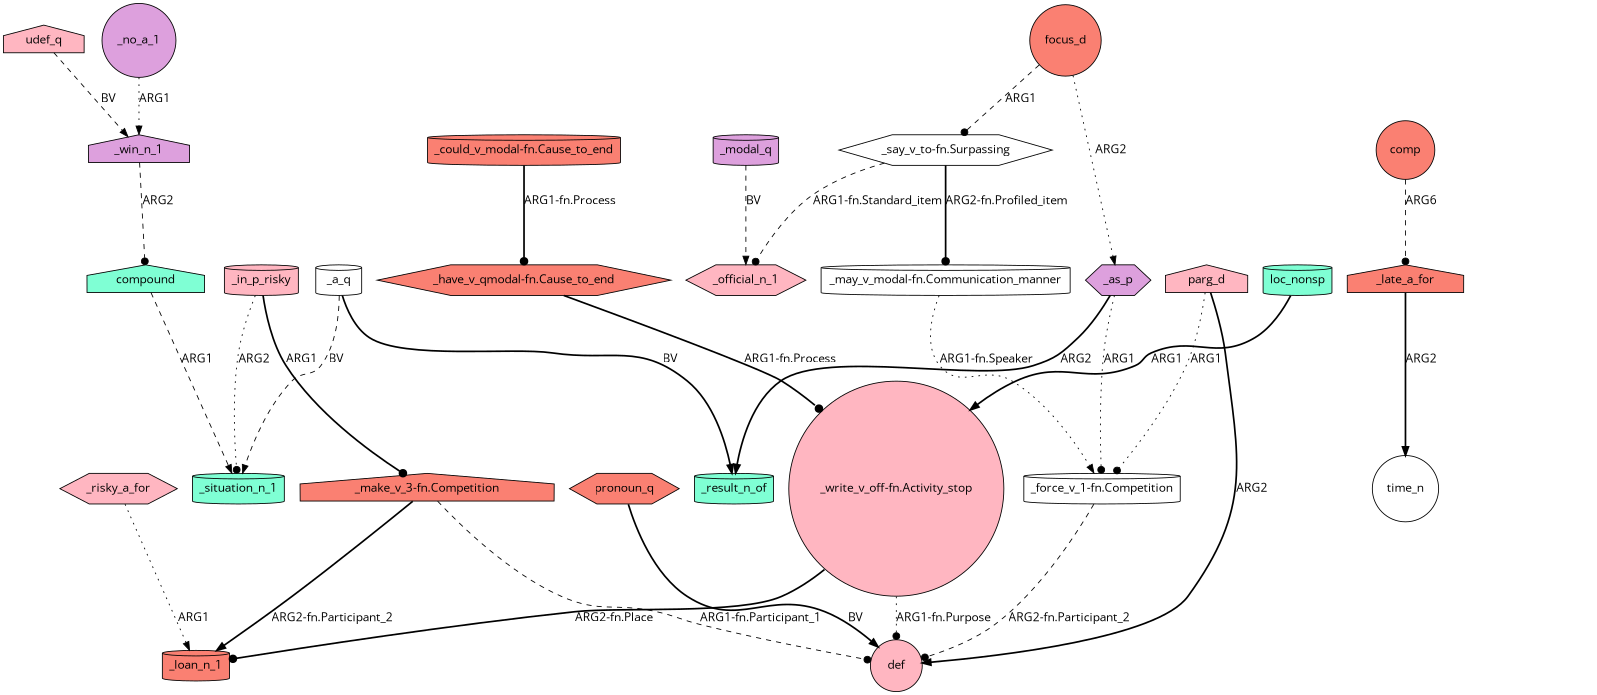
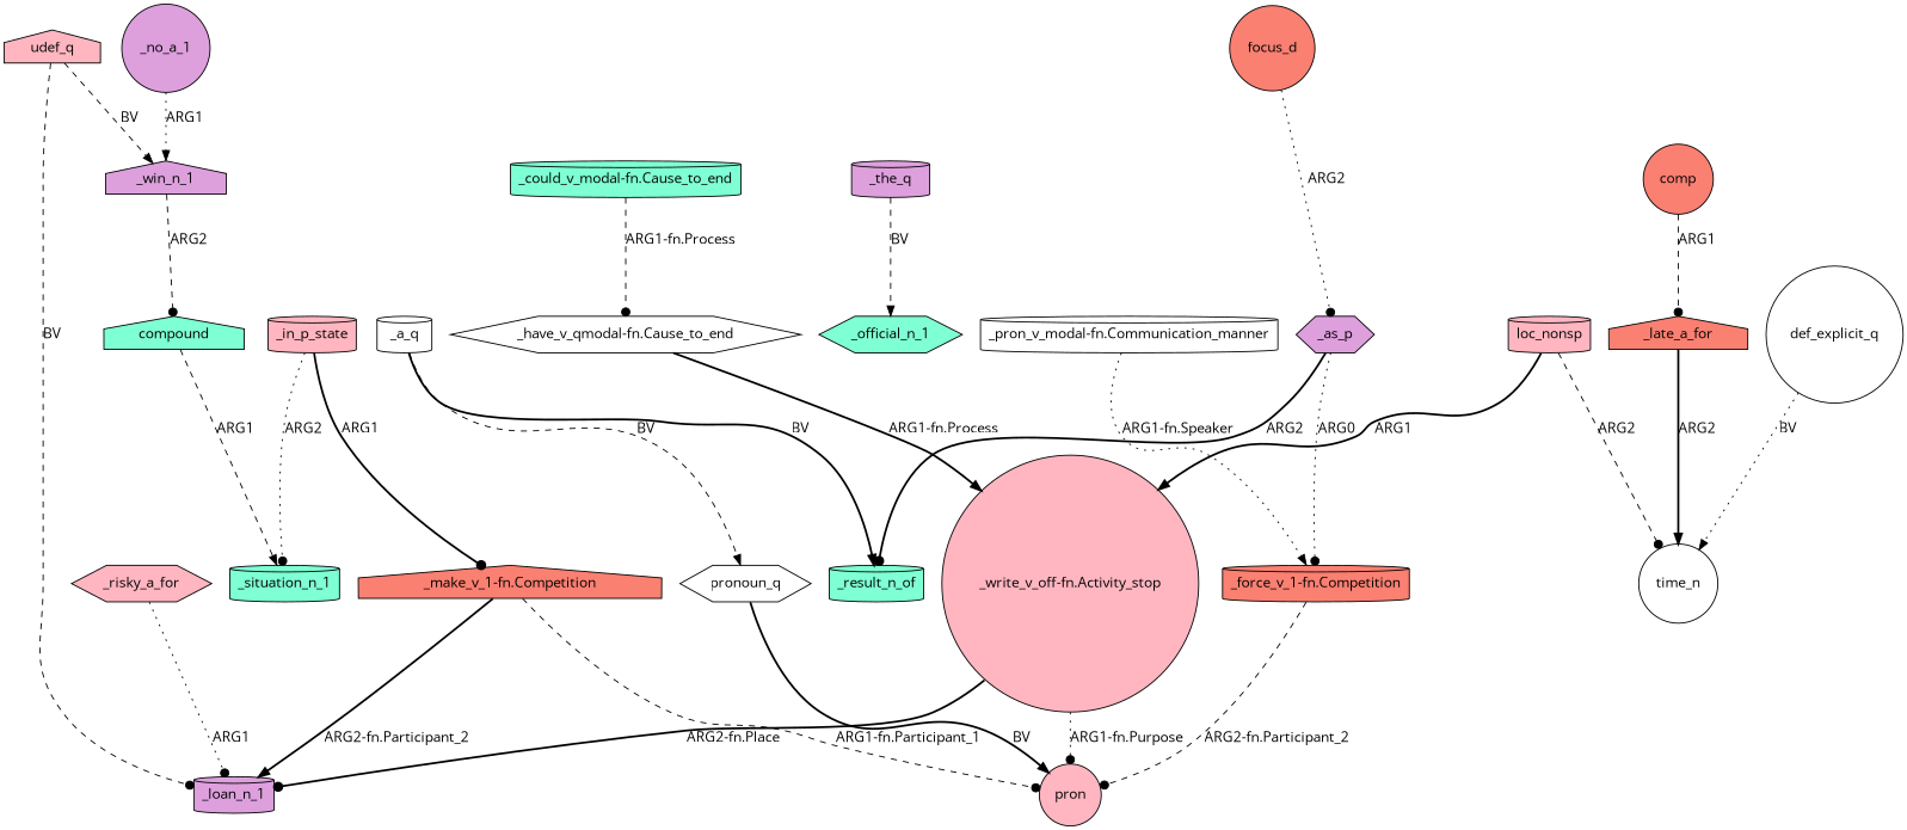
  digraph {
    fontname="Open Sans"
    node [fillcolor=lightpink fontname="Open Sans" shape=cylinder style=filled]
    edge [arrowhead=dot fontname="Open Sans" style=bold]
-   "_have_v_qmodal-fn.Cause_to_end" [fillcolor=salmon shape=hexagon]
+   "_have_v_qmodal-fn.Cause_to_end" [fillcolor=white shape=hexagon]
    "_write_v_off-fn.Activity_stop" [shape=circle]
-   pron [shape=circle label=def]
-   _loan_n_1 [fillcolor=salmon]
-   "_force_v_1-fn.Competition" [fillcolor=white]
+   pron [shape=circle]
+   _loan_n_1 [fillcolor=plum]
+   "_force_v_1-fn.Competition" [fillcolor=salmon]
    _situation_n_1 [fillcolor=aquamarine]
    _as_p [fillcolor=plum shape=hexagon]
    _result_n_of [fillcolor=aquamarine]
-   _in_p_state [label=_in_p_risky]
-   "_make_v_1-fn.Competition" [fillcolor=salmon shape=house label="_make_v_3-fn.Competition"]
+   _in_p_state
+   "_make_v_1-fn.Competition" [fillcolor=salmon shape=house]
    udef_q [shape=house]
    _win_n_1 [fillcolor=plum shape=house]
    compound [fillcolor=aquamarine shape=house]
-   parg_d [shape=house]
-   pronoun_q [fillcolor=salmon shape=hexagon]
+   pronoun_q [fillcolor=white shape=hexagon]
    _a_q [fillcolor=white]
    _risky_a_for [shape=hexagon]
-   "_could_v_modal-fn.Cause_to_end" [fillcolor=salmon]
+   "_could_v_modal-fn.Cause_to_end" [fillcolor=aquamarine]
    _late_a_for [fillcolor=salmon shape=house]
    time_n [fillcolor=white shape=circle]
    comp [fillcolor=salmon shape=circle]
    _no_a_1 [fillcolor=plum shape=circle]
    focus_d [fillcolor=salmon shape=circle]
-   "_say_v_to-fn.Surpassing" [fillcolor=white shape=hexagon]
-   "_may_v_modal-fn.Communication_manner" [fillcolor=white]
-   _official_n_1 [shape=hexagon]
-   loc_nonsp [fillcolor=aquamarine]
-   _the_q [fillcolor=plum label=_modal_q]
-   "_have_v_qmodal-fn.Cause_to_end" -> "_write_v_off-fn.Activity_stop" [label="ARG1-fn.Process"]
+   "_may_v_modal-fn.Communication_manner" [fillcolor=white label="_pron_v_modal-fn.Communication_manner"]
+   _official_n_1 [fillcolor=aquamarine shape=hexagon]
+   def_explicit_q [fillcolor=white shape=circle]
+   loc_nonsp
+   _the_q [fillcolor=plum]
+   "_have_v_qmodal-fn.Cause_to_end" -> "_write_v_off-fn.Activity_stop" [arrowhead=normal label="ARG1-fn.Process"]
    "_write_v_off-fn.Activity_stop" -> pron [label="ARG1-fn.Purpose" style=dotted]
    "_write_v_off-fn.Activity_stop" -> _loan_n_1 [label="ARG2-fn.Place"]
    "_force_v_1-fn.Competition" -> pron [label="ARG2-fn.Participant_2" style=dashed]
-   _as_p -> "_force_v_1-fn.Competition" [label=ARG1 style=dotted]
-   _as_p -> _result_n_of [arrowhead=normal label=ARG2]
+   _as_p -> "_force_v_1-fn.Competition" [label=ARG0 style=dotted]
+   _as_p -> _result_n_of [label=ARG2]
    _in_p_state -> _situation_n_1 [label=ARG2 style=dotted]
    _in_p_state -> "_make_v_1-fn.Competition" [label=ARG1]
    "_make_v_1-fn.Competition" -> pron [label="ARG1-fn.Participant_1" style=dashed]
    "_make_v_1-fn.Competition" -> _loan_n_1 [arrowhead=normal label="ARG2-fn.Participant_2"]
+   udef_q -> _loan_n_1 [label=BV style=dashed]
    udef_q -> _win_n_1 [arrowhead=normal label=BV style=dashed]
    _win_n_1 -> compound [label=ARG2 style=dashed]
    compound -> _situation_n_1 [arrowhead=normal label=ARG1 style=dashed]
-   parg_d -> pron [arrowhead=normal label=ARG2]
-   parg_d -> "_force_v_1-fn.Competition" [label=ARG1 style=dotted]
    pronoun_q -> pron [arrowhead=normal label=BV]
-   _a_q -> _situation_n_1 [arrowhead=normal label=BV style=dashed]
+   _a_q -> pronoun_q [arrowhead=normal label=BV style=dashed]
    _a_q -> _result_n_of [arrowhead=normal label=BV]
-   _risky_a_for -> _loan_n_1 [arrowhead=normal label=ARG1 style=dotted]
-   "_could_v_modal-fn.Cause_to_end" -> "_have_v_qmodal-fn.Cause_to_end" [label="ARG1-fn.Process"]
+   _risky_a_for -> _loan_n_1 [label=ARG1 style=dotted]
+   "_could_v_modal-fn.Cause_to_end" -> "_have_v_qmodal-fn.Cause_to_end" [label="ARG1-fn.Process" style=dashed]
    _late_a_for -> time_n [arrowhead=normal label=ARG2]
-   comp -> _late_a_for [label=ARG6 style=dashed]
+   comp -> _late_a_for [label=ARG1 style=dashed]
    _no_a_1 -> _win_n_1 [arrowhead=normal label=ARG1 style=dotted]
-   focus_d -> _as_p [arrowhead=normal label=ARG2 style=dotted]
-   focus_d -> "_say_v_to-fn.Surpassing" [label=ARG1 style=dashed]
-   "_say_v_to-fn.Surpassing" -> "_may_v_modal-fn.Communication_manner" [label="ARG2-fn.Profiled_item"]
-   "_say_v_to-fn.Surpassing" -> _official_n_1 [label="ARG1-fn.Standard_item" style=dashed]
+   focus_d -> _as_p [label=ARG2 style=dotted]
    "_may_v_modal-fn.Communication_manner" -> "_force_v_1-fn.Competition" [arrowhead=normal label="ARG1-fn.Speaker" style=dotted]
+   def_explicit_q -> time_n [arrowhead=normal label=BV style=dotted]
    loc_nonsp -> "_write_v_off-fn.Activity_stop" [arrowhead=normal label=ARG1]
+   loc_nonsp -> time_n [label=ARG2 style=dashed]
    _the_q -> _official_n_1 [arrowhead=normal label=BV style=dashed]
  }
